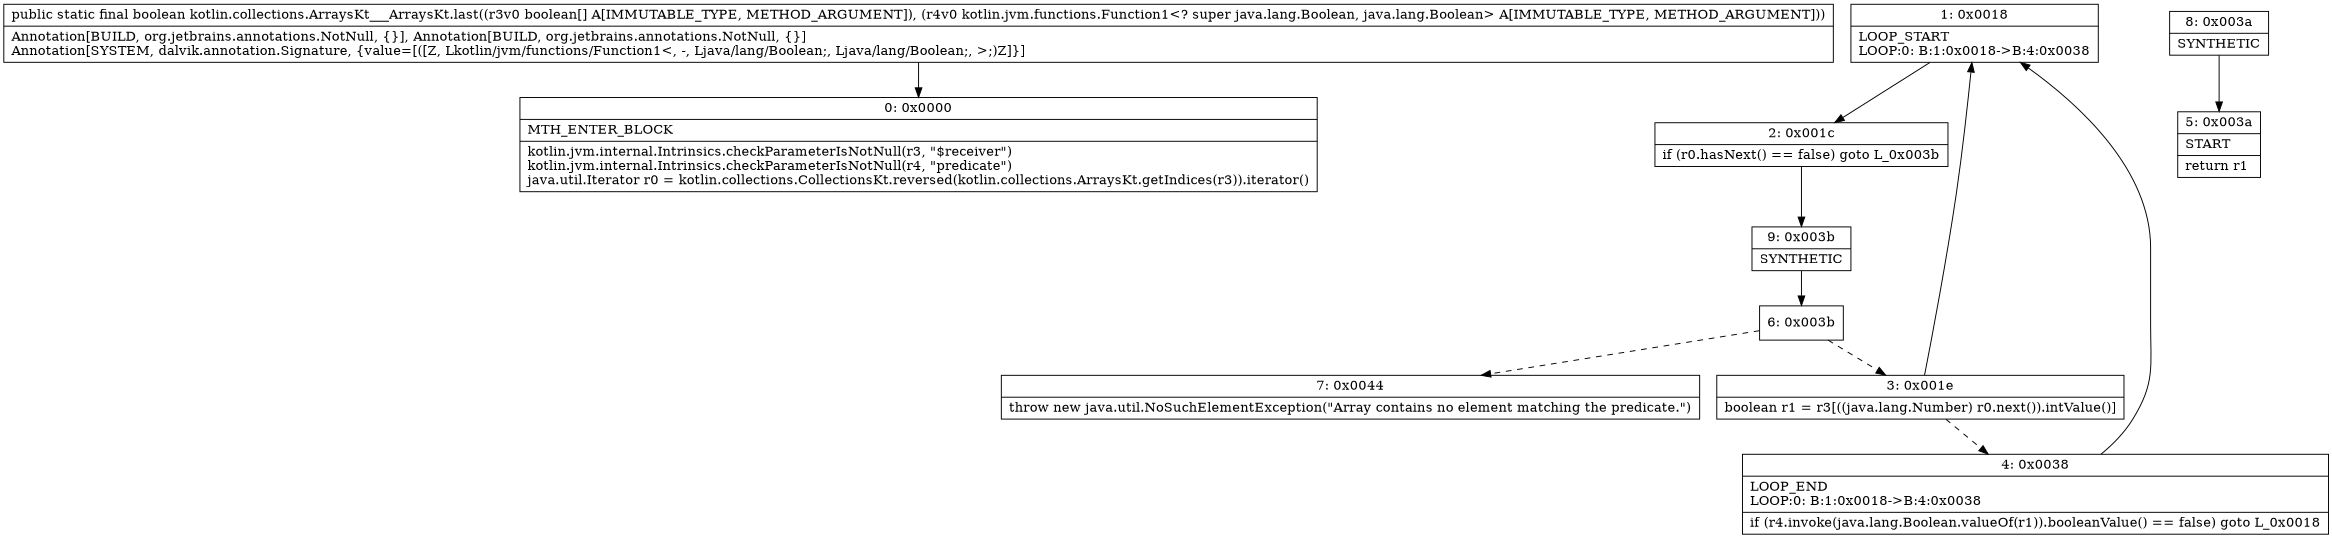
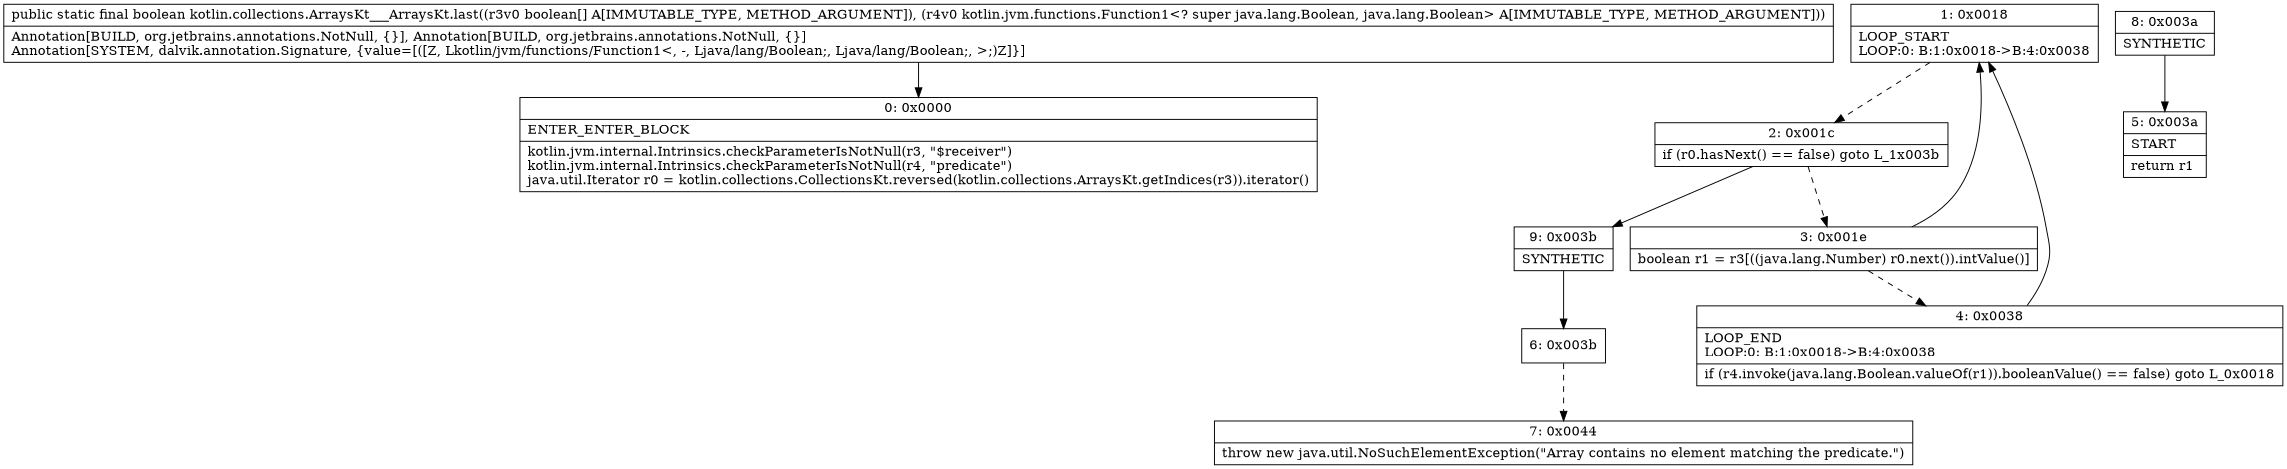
  digraph {
    node [shape=record]
-   n1 [label="{0\:\ 0x0000|MTH_ENTER_BLOCK\l|kotlin.jvm.internal.Intrinsics.checkParameterIsNotNull(r3, \"$receiver\")\lkotlin.jvm.internal.Intrinsics.checkParameterIsNotNull(r4, \"predicate\")\ljava.util.Iterator r0 = kotlin.collections.CollectionsKt.reversed(kotlin.collections.ArraysKt.getIndices(r3)).iterator()\l}"]
+   n1 [label="{0\:\ 0x0000|ENTER_ENTER_BLOCK\l|kotlin.jvm.internal.Intrinsics.checkParameterIsNotNull(r3, \"$receiver\")\lkotlin.jvm.internal.Intrinsics.checkParameterIsNotNull(r4, \"predicate\")\ljava.util.Iterator r0 = kotlin.collections.CollectionsKt.reversed(kotlin.collections.ArraysKt.getIndices(r3)).iterator()\l}"]
    n2 [label="{1\:\ 0x0018|LOOP_START\lLOOP:0: B:1:0x0018\-\>B:4:0x0038\l}"]
-   n3 [label="{2\:\ 0x001c|if (r0.hasNext() == false) goto L_0x003b\l}"]
+   n3 [label="{2\:\ 0x001c|if (r0.hasNext() == false) goto L_1x003b\l}"]
    n4 [label="{3\:\ 0x001e|boolean r1 = r3[((java.lang.Number) r0.next()).intValue()]\l}"]
    n5 [label="{9\:\ 0x003b|SYNTHETIC\l}"]
    n6 [label="{4\:\ 0x0038|LOOP_END\lLOOP:0: B:1:0x0018\-\>B:4:0x0038\l|if (r4.invoke(java.lang.Boolean.valueOf(r1)).booleanValue() == false) goto L_0x0018\l}"]
    n7 [label="{6\:\ 0x003b}"]
    n8 [label="{8\:\ 0x003a|SYNTHETIC\l}"]
    n9 [label="{5\:\ 0x003a|START\l|return r1\l}"]
    n10 [label="{7\:\ 0x0044|throw new java.util.NoSuchElementException(\"Array contains no element matching the predicate.\")\l}"]
    n11 [label="{public static final boolean kotlin.collections.ArraysKt___ArraysKt.last((r3v0 boolean[] A[IMMUTABLE_TYPE, METHOD_ARGUMENT]), (r4v0 kotlin.jvm.functions.Function1\<? super java.lang.Boolean, java.lang.Boolean\> A[IMMUTABLE_TYPE, METHOD_ARGUMENT]))  | Annotation[BUILD, org.jetbrains.annotations.NotNull, \{\}], Annotation[BUILD, org.jetbrains.annotations.NotNull, \{\}]\lAnnotation[SYSTEM, dalvik.annotation.Signature, \{value=[([Z, Lkotlin\/jvm\/functions\/Function1\<, \-, Ljava\/lang\/Boolean;, Ljava\/lang\/Boolean;, \>;)Z]\}]\l}"]
-   n2 -> n3
-   n7 -> n4 [style=dashed]
+   n2 -> n3 [style=dashed]
+   n3 -> n4 [style=dashed]
    n3 -> n5
    n4 -> n2
    n4 -> n6 [style=dashed]
    n5 -> n7
    n6 -> n2
    n7 -> n10 [style=dashed]
    n8 -> n9
    n11 -> n1
  }
